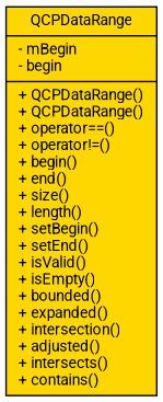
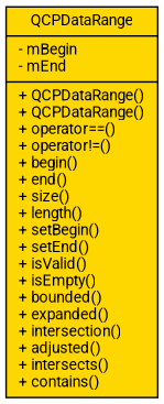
  digraph {
    fontname=Roboto
-   n1 [color=black fillcolor=gold fontcolor=black fontname=Roboto fontsize=10 height=0.2 label="{QCPDataRange\n|- mBegin\l- begin\l|+ QCPDataRange()\l+ QCPDataRange()\l+ operator==()\l+ operator!=()\l+ begin()\l+ end()\l+ size()\l+ length()\l+ setBegin()\l+ setEnd()\l+ isValid()\l+ isEmpty()\l+ bounded()\l+ expanded()\l+ intersection()\l+ adjusted()\l+ intersects()\l+ contains()\l}" shape=record style=filled width=0.4]
+   n1 [color=black fillcolor=gold fontcolor=black fontname=Roboto fontsize=10 height=0.2 label="{QCPDataRange\n|- mBegin\l- mEnd\l|+ QCPDataRange()\l+ QCPDataRange()\l+ operator==()\l+ operator!=()\l+ begin()\l+ end()\l+ size()\l+ length()\l+ setBegin()\l+ setEnd()\l+ isValid()\l+ isEmpty()\l+ bounded()\l+ expanded()\l+ intersection()\l+ adjusted()\l+ intersects()\l+ contains()\l}" shape=record style=filled width=0.4]
  }
